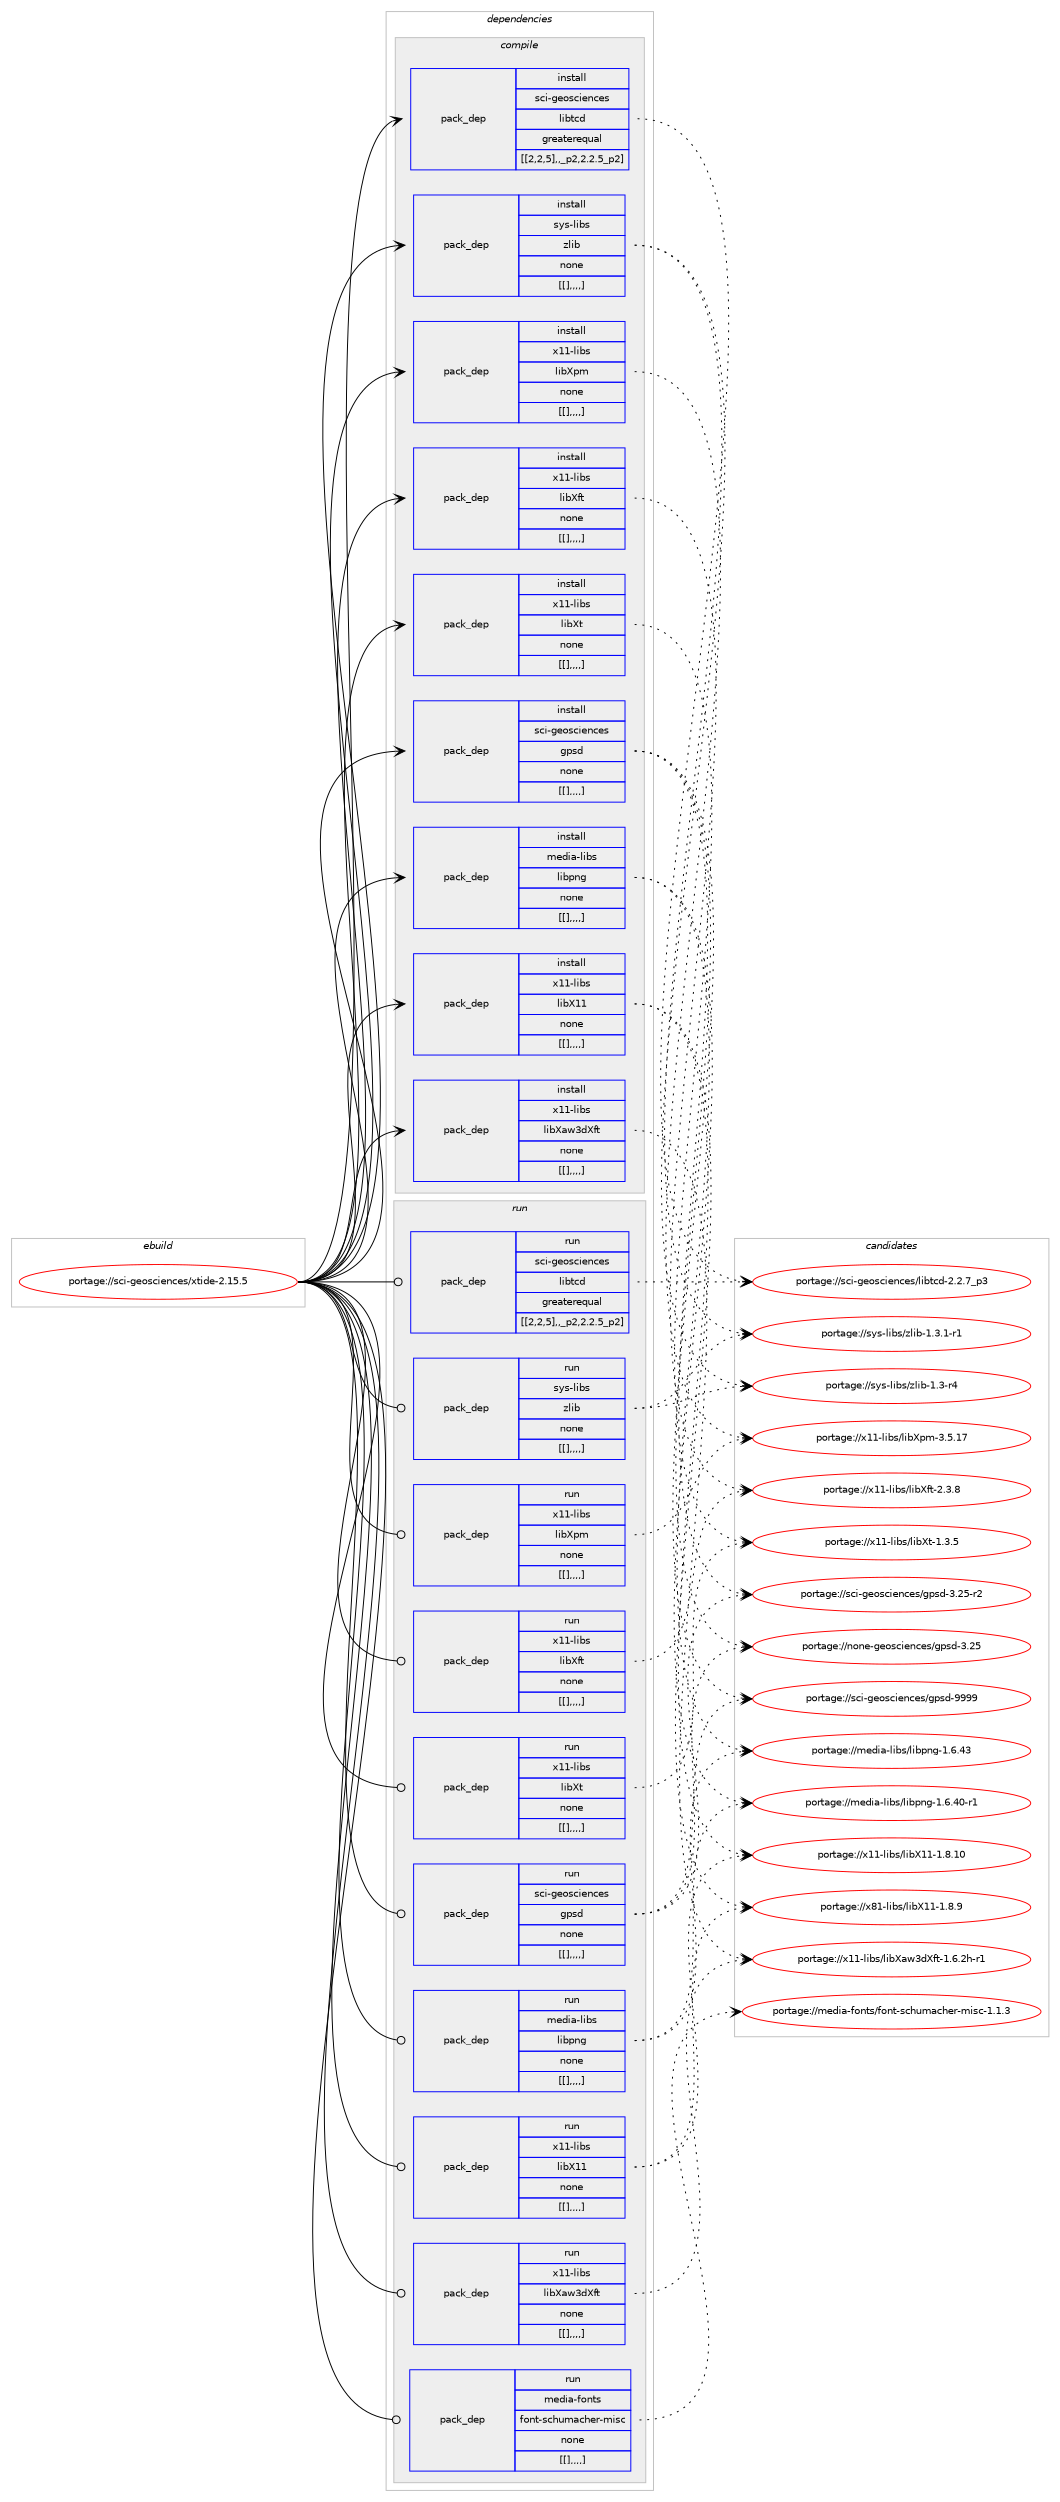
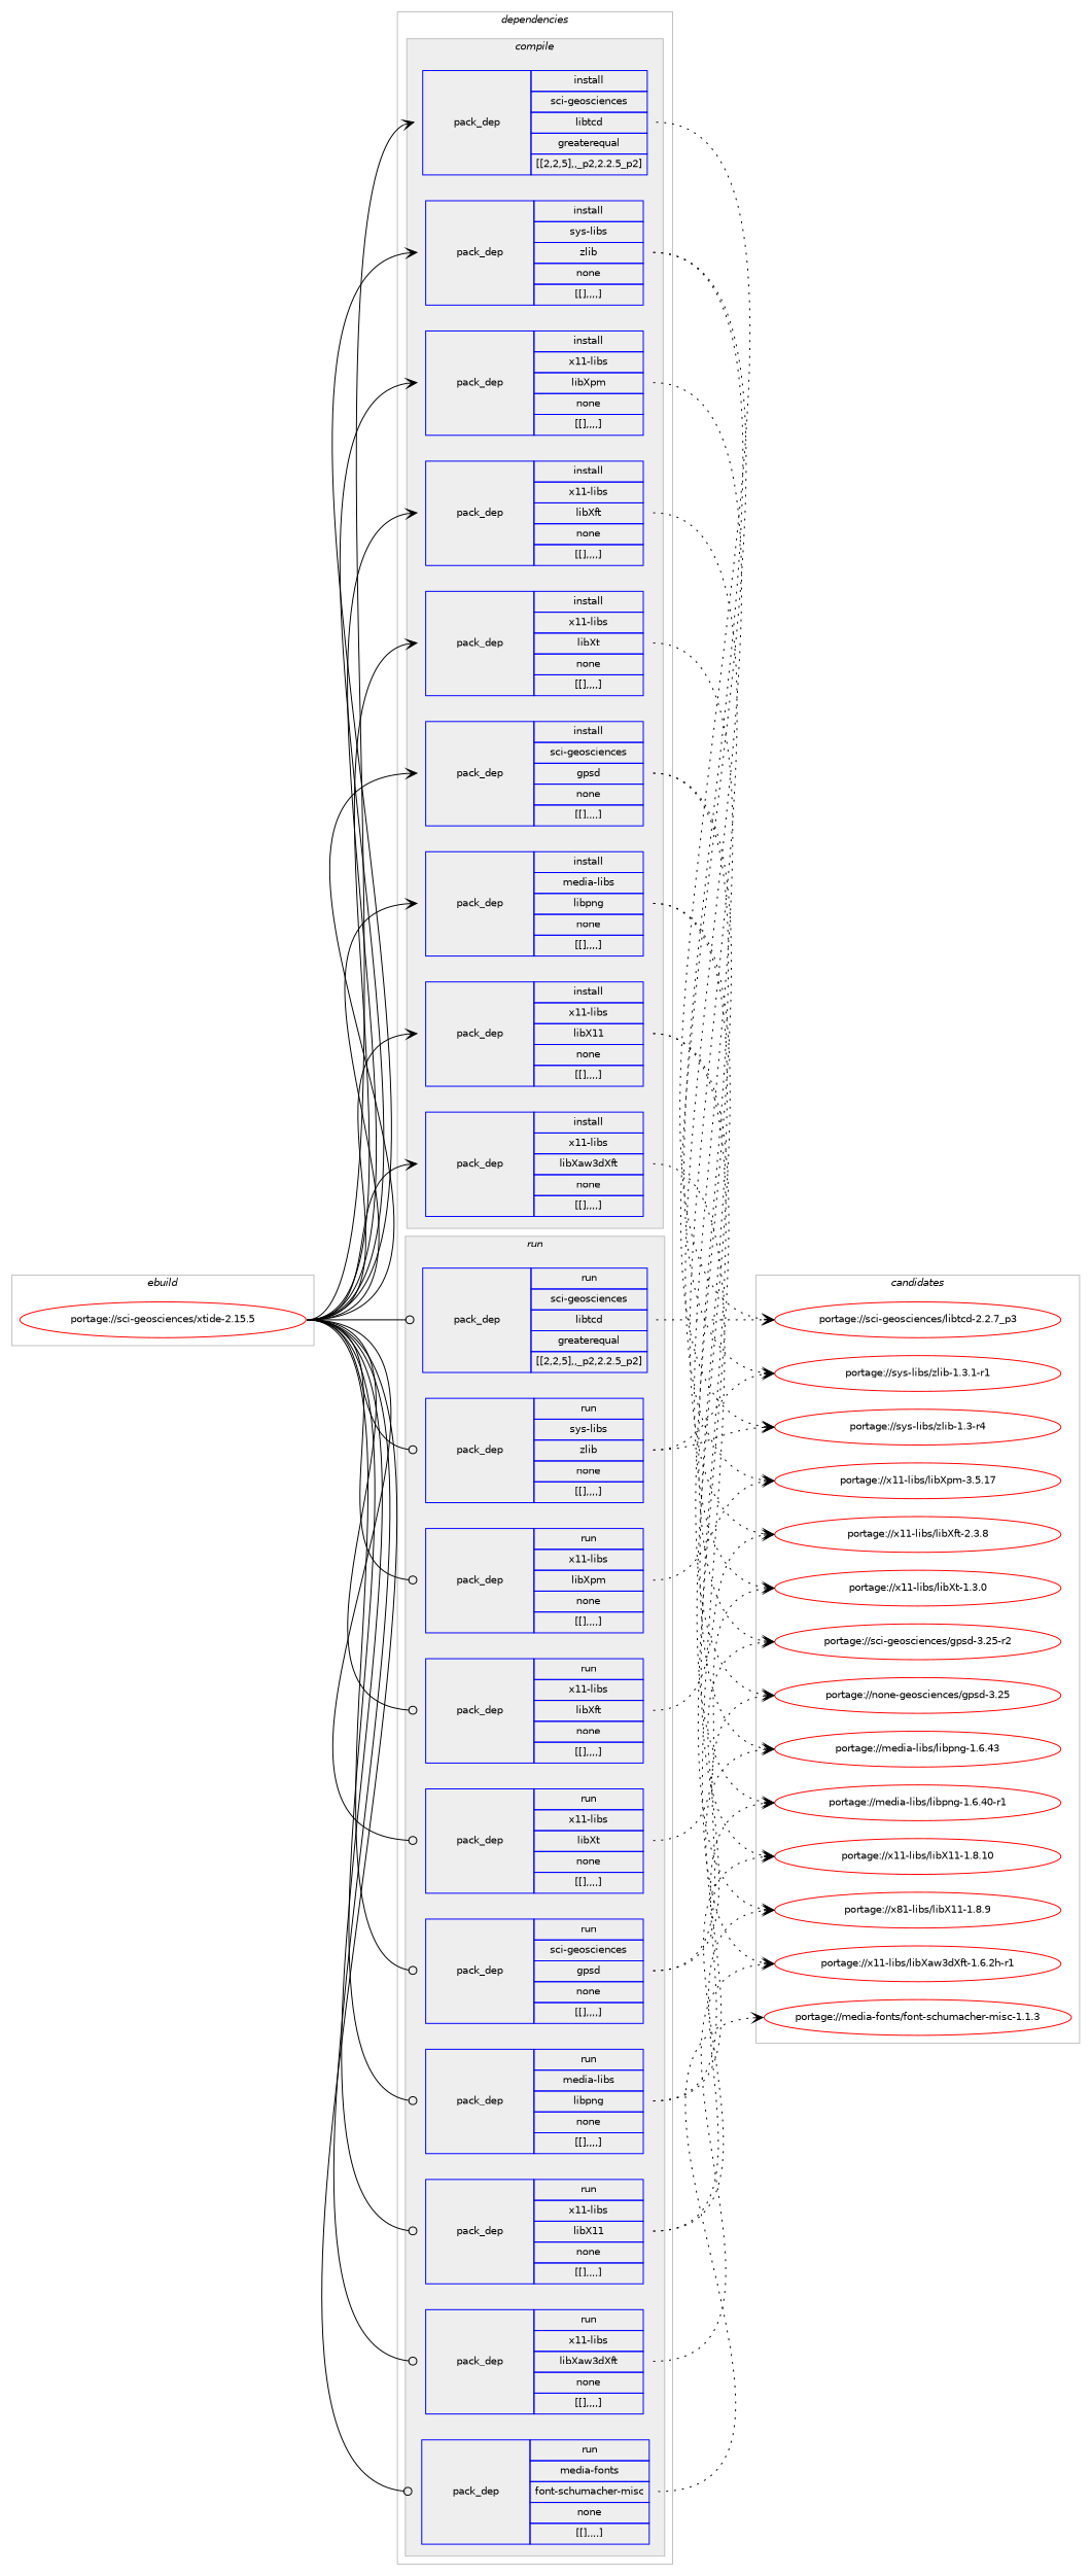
  digraph {
    compound=true
    concentrate=true
    fontname=Helvetica
    fontsize=10
    newrank=true
    rankdir=LR
    ranksep=1.5
    node [color=blue fontname=Helvetica fontsize=10 shape=none]
    edge [arrowhead=vee headport=w style=dotted tailport=e weight=100]
    n1 [color=red label="portage://sci-geosciences/xtide-2.15.5" width=4 shape=""]
    n2 [label=<<TABLE BORDER="0" CELLBORDER="1" CELLSPACING="0" CELLPADDING="4" WIDTH="220"><TR><TD ROWSPAN="6" CELLPADDING="30">pack_dep</TD></TR><TR><TD WIDTH="110">install</TD></TR><TR><TD>media-libs</TD></TR><TR><TD>libpng</TD></TR><TR><TD>none</TD></TR><TR><TD>[[],,,,]</TD></TR></TABLE>>]
    n3 [label=<<TABLE BORDER="0" CELLBORDER="1" CELLSPACING="0" CELLPADDING="4" WIDTH="220"><TR><TD ROWSPAN="6" CELLPADDING="30">pack_dep</TD></TR><TR><TD WIDTH="110">install</TD></TR><TR><TD>sci-geosciences</TD></TR><TR><TD>gpsd</TD></TR><TR><TD>none</TD></TR><TR><TD>[[],,,,]</TD></TR></TABLE>>]
    n4 [label=<<TABLE BORDER="0" CELLBORDER="1" CELLSPACING="0" CELLPADDING="4" WIDTH="220"><TR><TD ROWSPAN="6" CELLPADDING="30">pack_dep</TD></TR><TR><TD WIDTH="110">install</TD></TR><TR><TD>sci-geosciences</TD></TR><TR><TD>libtcd</TD></TR><TR><TD>greaterequal</TD></TR><TR><TD>[[2,2,5],,_p2,2.2.5_p2]</TD></TR></TABLE>>]
    n5 [label=<<TABLE BORDER="0" CELLBORDER="1" CELLSPACING="0" CELLPADDING="4" WIDTH="220"><TR><TD ROWSPAN="6" CELLPADDING="30">pack_dep</TD></TR><TR><TD WIDTH="110">install</TD></TR><TR><TD>sys-libs</TD></TR><TR><TD>zlib</TD></TR><TR><TD>none</TD></TR><TR><TD>[[],,,,]</TD></TR></TABLE>>]
    n6 [label=<<TABLE BORDER="0" CELLBORDER="1" CELLSPACING="0" CELLPADDING="4" WIDTH="220"><TR><TD ROWSPAN="6" CELLPADDING="30">pack_dep</TD></TR><TR><TD WIDTH="110">install</TD></TR><TR><TD>x11-libs</TD></TR><TR><TD>libX11</TD></TR><TR><TD>none</TD></TR><TR><TD>[[],,,,]</TD></TR></TABLE>>]
    n7 [label=<<TABLE BORDER="0" CELLBORDER="1" CELLSPACING="0" CELLPADDING="4" WIDTH="220"><TR><TD ROWSPAN="6" CELLPADDING="30">pack_dep</TD></TR><TR><TD WIDTH="110">install</TD></TR><TR><TD>x11-libs</TD></TR><TR><TD>libXaw3dXft</TD></TR><TR><TD>none</TD></TR><TR><TD>[[],,,,]</TD></TR></TABLE>>]
    n8 [label=<<TABLE BORDER="0" CELLBORDER="1" CELLSPACING="0" CELLPADDING="4" WIDTH="220"><TR><TD ROWSPAN="6" CELLPADDING="30">pack_dep</TD></TR><TR><TD WIDTH="110">install</TD></TR><TR><TD>x11-libs</TD></TR><TR><TD>libXft</TD></TR><TR><TD>none</TD></TR><TR><TD>[[],,,,]</TD></TR></TABLE>>]
    n9 [label=<<TABLE BORDER="0" CELLBORDER="1" CELLSPACING="0" CELLPADDING="4" WIDTH="220"><TR><TD ROWSPAN="6" CELLPADDING="30">pack_dep</TD></TR><TR><TD WIDTH="110">install</TD></TR><TR><TD>x11-libs</TD></TR><TR><TD>libXpm</TD></TR><TR><TD>none</TD></TR><TR><TD>[[],,,,]</TD></TR></TABLE>>]
    n10 [label=<<TABLE BORDER="0" CELLBORDER="1" CELLSPACING="0" CELLPADDING="4" WIDTH="220"><TR><TD ROWSPAN="6" CELLPADDING="30">pack_dep</TD></TR><TR><TD WIDTH="110">install</TD></TR><TR><TD>x11-libs</TD></TR><TR><TD>libXt</TD></TR><TR><TD>none</TD></TR><TR><TD>[[],,,,]</TD></TR></TABLE>>]
    n11 [label=<<TABLE BORDER="0" CELLBORDER="1" CELLSPACING="0" CELLPADDING="4" WIDTH="220"><TR><TD ROWSPAN="6" CELLPADDING="30">pack_dep</TD></TR><TR><TD WIDTH="110">run</TD></TR><TR><TD>media-fonts</TD></TR><TR><TD>font-schumacher-misc</TD></TR><TR><TD>none</TD></TR><TR><TD>[[],,,,]</TD></TR></TABLE>>]
    n12 [label=<<TABLE BORDER="0" CELLBORDER="1" CELLSPACING="0" CELLPADDING="4" WIDTH="220"><TR><TD ROWSPAN="6" CELLPADDING="30">pack_dep</TD></TR><TR><TD WIDTH="110">run</TD></TR><TR><TD>media-libs</TD></TR><TR><TD>libpng</TD></TR><TR><TD>none</TD></TR><TR><TD>[[],,,,]</TD></TR></TABLE>>]
    n13 [label=<<TABLE BORDER="0" CELLBORDER="1" CELLSPACING="0" CELLPADDING="4" WIDTH="220"><TR><TD ROWSPAN="6" CELLPADDING="30">pack_dep</TD></TR><TR><TD WIDTH="110">run</TD></TR><TR><TD>sci-geosciences</TD></TR><TR><TD>gpsd</TD></TR><TR><TD>none</TD></TR><TR><TD>[[],,,,]</TD></TR></TABLE>>]
    n14 [label=<<TABLE BORDER="0" CELLBORDER="1" CELLSPACING="0" CELLPADDING="4" WIDTH="220"><TR><TD ROWSPAN="6" CELLPADDING="30">pack_dep</TD></TR><TR><TD WIDTH="110">run</TD></TR><TR><TD>sci-geosciences</TD></TR><TR><TD>libtcd</TD></TR><TR><TD>greaterequal</TD></TR><TR><TD>[[2,2,5],,_p2,2.2.5_p2]</TD></TR></TABLE>>]
    n15 [label=<<TABLE BORDER="0" CELLBORDER="1" CELLSPACING="0" CELLPADDING="4" WIDTH="220"><TR><TD ROWSPAN="6" CELLPADDING="30">pack_dep</TD></TR><TR><TD WIDTH="110">run</TD></TR><TR><TD>sys-libs</TD></TR><TR><TD>zlib</TD></TR><TR><TD>none</TD></TR><TR><TD>[[],,,,]</TD></TR></TABLE>>]
    n16 [label=<<TABLE BORDER="0" CELLBORDER="1" CELLSPACING="0" CELLPADDING="4" WIDTH="220"><TR><TD ROWSPAN="6" CELLPADDING="30">pack_dep</TD></TR><TR><TD WIDTH="110">run</TD></TR><TR><TD>x11-libs</TD></TR><TR><TD>libX11</TD></TR><TR><TD>none</TD></TR><TR><TD>[[],,,,]</TD></TR></TABLE>>]
    n17 [label=<<TABLE BORDER="0" CELLBORDER="1" CELLSPACING="0" CELLPADDING="4" WIDTH="220"><TR><TD ROWSPAN="6" CELLPADDING="30">pack_dep</TD></TR><TR><TD WIDTH="110">run</TD></TR><TR><TD>x11-libs</TD></TR><TR><TD>libXaw3dXft</TD></TR><TR><TD>none</TD></TR><TR><TD>[[],,,,]</TD></TR></TABLE>>]
    n18 [label=<<TABLE BORDER="0" CELLBORDER="1" CELLSPACING="0" CELLPADDING="4" WIDTH="220"><TR><TD ROWSPAN="6" CELLPADDING="30">pack_dep</TD></TR><TR><TD WIDTH="110">run</TD></TR><TR><TD>x11-libs</TD></TR><TR><TD>libXft</TD></TR><TR><TD>none</TD></TR><TR><TD>[[],,,,]</TD></TR></TABLE>>]
    n19 [label=<<TABLE BORDER="0" CELLBORDER="1" CELLSPACING="0" CELLPADDING="4" WIDTH="220"><TR><TD ROWSPAN="6" CELLPADDING="30">pack_dep</TD></TR><TR><TD WIDTH="110">run</TD></TR><TR><TD>x11-libs</TD></TR><TR><TD>libXpm</TD></TR><TR><TD>none</TD></TR><TR><TD>[[],,,,]</TD></TR></TABLE>>]
    n20 [label=<<TABLE BORDER="0" CELLBORDER="1" CELLSPACING="0" CELLPADDING="4" WIDTH="220"><TR><TD ROWSPAN="6" CELLPADDING="30">pack_dep</TD></TR><TR><TD WIDTH="110">run</TD></TR><TR><TD>x11-libs</TD></TR><TR><TD>libXt</TD></TR><TR><TD>none</TD></TR><TR><TD>[[],,,,]</TD></TR></TABLE>>]
-   n21 [color=red label="portage://sci-geosciences/gpsd-9999" width=4 shape=""]
    n22 [color=red label="portage://sci-geosciences/gpsd-3.25-r2" width=4 shape=""]
    n23 [color=red label="portage://none-geosciences/gpsd-3.25" width=4 shape=""]
    n24 [color=red label="portage://media-libs/libpng-1.6.43" width=4 shape=""]
    n25 [color=red label="portage://media-libs/libpng-1.6.40-r1" width=4 shape=""]
    n26 [color=red label="portage://sci-geosciences/libtcd-2.2.7_p3" width=4 shape=""]
    n27 [color=red label="portage://sys-libs/zlib-1.3.1-r1" width=4 shape=""]
    n28 [color=red label="portage://sys-libs/zlib-1.3-r4" width=4 shape=""]
    n29 [color=red label="portage://x11-libs/libX11-1.8.10" width=4 shape=""]
    n30 [color=red label="portage://x81-libs/libX11-1.8.9" width=4 shape=""]
    n31 [color=red label="portage://x11-libs/libXaw3dXft-1.6.2h-r1" width=4 shape=""]
    n32 [color=red label="portage://x11-libs/libXft-2.3.8" width=4 shape=""]
    n33 [color=red label="portage://x11-libs/libXpm-3.5.17" width=4 shape=""]
-   n34 [color=red label="portage://x11-libs/libXt-1.3.5" width=4 shape=""]
+   n34 [color=red label="portage://x11-libs/libXt-1.3.0" width=4 shape=""]
    n35 [color=red label="portage://media-fonts/font-schumacher-misc-1.1.3" width=4 shape=""]
    subgraph cluster_1 {
      color=gray
      label=<<i>ebuild</i>>
      n1
    }
    subgraph cluster_2 {
      color=gray
      label=<<i>dependencies</i>>
      subgraph cluster_3 {
        color=gray
        fillcolor="#eeeeee"
        label=<<i>compile</i>>
        style=filled
        subgraph sub_4 {
          color=gray
          fillcolor="#eeeeee"
          label=<<i>compile</i>>
          style=filled
          n2
        }
        subgraph sub_5 {
          color=gray
          fillcolor="#eeeeee"
          label=<<i>compile</i>>
          style=filled
          n3
        }
        subgraph sub_6 {
          color=gray
          fillcolor="#eeeeee"
          label=<<i>compile</i>>
          style=filled
          n4
        }
        subgraph sub_7 {
          color=gray
          fillcolor="#eeeeee"
          label=<<i>compile</i>>
          style=filled
          n5
        }
        subgraph sub_8 {
          color=gray
          fillcolor="#eeeeee"
          label=<<i>compile</i>>
          style=filled
          n6
        }
        subgraph sub_9 {
          color=gray
          fillcolor="#eeeeee"
          label=<<i>compile</i>>
          style=filled
          n7
        }
        subgraph sub_10 {
          color=gray
          fillcolor="#eeeeee"
          label=<<i>compile</i>>
          style=filled
          n8
        }
        subgraph sub_11 {
          color=gray
          fillcolor="#eeeeee"
          label=<<i>compile</i>>
          style=filled
          n9
        }
        subgraph sub_12 {
          color=gray
          fillcolor="#eeeeee"
          label=<<i>compile</i>>
          style=filled
          n10
        }
      }
      subgraph cluster_13 {
        color=gray
        fillcolor="#eeeeee"
        label=<<i>compile and run</i>>
        style=filled
      }
      subgraph cluster_14 {
        color=gray
        fillcolor="#eeeeee"
        label=<<i>run</i>>
        style=filled
        subgraph sub_15 {
          color=gray
          fillcolor="#eeeeee"
          label=<<i>run</i>>
          style=filled
          n11
        }
        subgraph sub_16 {
          color=gray
          fillcolor="#eeeeee"
          label=<<i>run</i>>
          style=filled
          n12
        }
        subgraph sub_17 {
          color=gray
          fillcolor="#eeeeee"
          label=<<i>run</i>>
          style=filled
          n13
        }
        subgraph sub_18 {
          color=gray
          fillcolor="#eeeeee"
          label=<<i>run</i>>
          style=filled
          n14
        }
        subgraph sub_19 {
          color=gray
          fillcolor="#eeeeee"
          label=<<i>run</i>>
          style=filled
          n15
        }
        subgraph sub_20 {
          color=gray
          fillcolor="#eeeeee"
          label=<<i>run</i>>
          style=filled
          n16
        }
        subgraph sub_21 {
          color=gray
          fillcolor="#eeeeee"
          label=<<i>run</i>>
          style=filled
          n17
        }
        subgraph sub_22 {
          color=gray
          fillcolor="#eeeeee"
          label=<<i>run</i>>
          style=filled
          n18
        }
        subgraph sub_23 {
          color=gray
          fillcolor="#eeeeee"
          label=<<i>run</i>>
          style=filled
          n19
        }
        subgraph sub_24 {
          color=gray
          fillcolor="#eeeeee"
          label=<<i>run</i>>
          style=filled
          n20
        }
      }
    }
    subgraph cluster_25 {
      color=gray
      label=<<i>candidates</i>>
      rank=same
      subgraph sub_26 {
        color=black
        label=<<i>candidates</i>>
        nodesep=1
        rank=same
-       n21
        n22
        n23
      }
      subgraph sub_27 {
        color=black
        label=<<i>candidates</i>>
        nodesep=1
        rank=same
        n24
        n25
      }
      subgraph sub_28 {
        color=black
        label=<<i>candidates</i>>
        nodesep=1
        rank=same
        n26
      }
      subgraph sub_29 {
        color=black
        label=<<i>candidates</i>>
        nodesep=1
        rank=same
        n27
        n28
      }
      subgraph sub_30 {
        color=black
        label=<<i>candidates</i>>
        nodesep=1
        rank=same
        n29
        n30
      }
      subgraph sub_31 {
        color=black
        label=<<i>candidates</i>>
        nodesep=1
        rank=same
        n31
      }
      subgraph sub_32 {
        color=black
        label=<<i>candidates</i>>
        nodesep=1
        rank=same
        n32
      }
      subgraph sub_33 {
        color=black
        label=<<i>candidates</i>>
        nodesep=1
        rank=same
        n33
      }
      subgraph sub_34 {
        color=black
        label=<<i>candidates</i>>
        nodesep=1
        rank=same
        n34
      }
      subgraph sub_35 {
        color=black
        label=<<i>candidates</i>>
        nodesep=1
        rank=same
        n35
      }
      subgraph sub_36 {
        color=black
        label=<<i>candidates</i>>
        nodesep=1
        rank=same
        n24
        n25
      }
      subgraph sub_37 {
        color=black
        label=<<i>candidates</i>>
        nodesep=1
        rank=same
-       n21
        n22
        n23
      }
      subgraph sub_38 {
        color=black
        label=<<i>candidates</i>>
        nodesep=1
        rank=same
        n26
      }
      subgraph sub_39 {
        color=black
        label=<<i>candidates</i>>
        nodesep=1
        rank=same
        n27
        n28
      }
      subgraph sub_40 {
        color=black
        label=<<i>candidates</i>>
        nodesep=1
        rank=same
        n29
        n30
      }
      subgraph sub_41 {
        color=black
        label=<<i>candidates</i>>
        nodesep=1
        rank=same
        n31
      }
      subgraph sub_42 {
        color=black
        label=<<i>candidates</i>>
        nodesep=1
        rank=same
        n32
      }
      subgraph sub_43 {
        color=black
        label=<<i>candidates</i>>
        nodesep=1
        rank=same
        n33
      }
      subgraph sub_44 {
        color=black
        label=<<i>candidates</i>>
        nodesep=1
        rank=same
        n34
      }
    }
    n1 -> n2 [style=solid weight=20]
    n1 -> n3 [style=solid weight=20]
    n1 -> n4 [style=solid weight=20]
    n1 -> n5 [style=solid weight=20]
    n1 -> n6 [style=solid weight=20]
    n1 -> n7 [style=solid weight=20]
    n1 -> n8 [style=solid weight=20]
    n1 -> n9 [style=solid weight=20]
    n1 -> n10 [style=solid weight=20]
    n1 -> n11 [arrowhead=odot style=solid weight=20]
    n1 -> n12 [arrowhead=odot style=solid weight=20]
    n1 -> n13 [arrowhead=odot style=solid weight=20]
    n1 -> n14 [arrowhead=odot style=solid weight=20]
    n1 -> n15 [arrowhead=odot style=solid weight=20]
    n1 -> n16 [arrowhead=odot style=solid weight=20]
    n1 -> n17 [arrowhead=odot style=solid weight=20]
    n1 -> n18 [arrowhead=odot style=solid weight=20]
    n1 -> n19 [arrowhead=odot style=solid weight=20]
    n1 -> n20 [arrowhead=odot style=solid weight=20]
    n2 -> n24
    n2 -> n25
-   n3 -> n21
    n3 -> n22
    n3 -> n23
    n4 -> n26
    n5 -> n27
    n5 -> n28
    n6 -> n29
    n6 -> n30
    n7 -> n31
    n8 -> n32
    n9 -> n33
    n10 -> n34
    n11 -> n35
    n12 -> n24
    n12 -> n25
-   n13 -> n21
    n13 -> n22
    n13 -> n23
    n14 -> n26
    n15 -> n27
    n15 -> n28
    n16 -> n29
    n16 -> n30
    n17 -> n31
    n18 -> n32
    n19 -> n33
    n20 -> n34
  }
